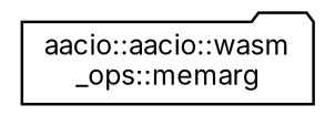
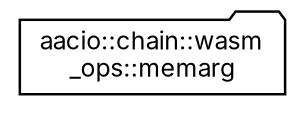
  digraph {
    rankdir=TB
    fontname=Inter
-   n1 [color=black fillcolor=white fontname=Inter fontsize=10 height=0.2 label="aacio::aacio::wasm\l_ops::memarg" shape=folder style=filled width=0.4]
+   n1 [color=black fillcolor=white fontname=Inter fontsize=10 height=0.2 label="aacio::chain::wasm\l_ops::memarg" shape=folder style=filled width=0.4]
  }
